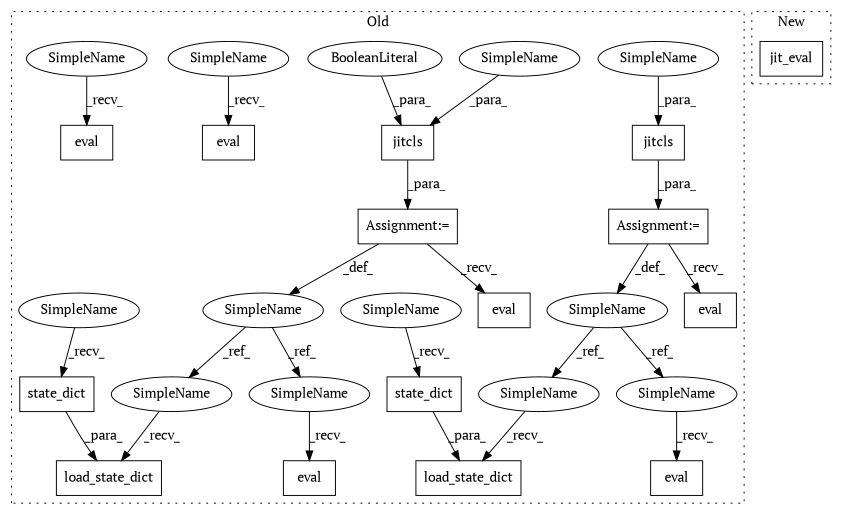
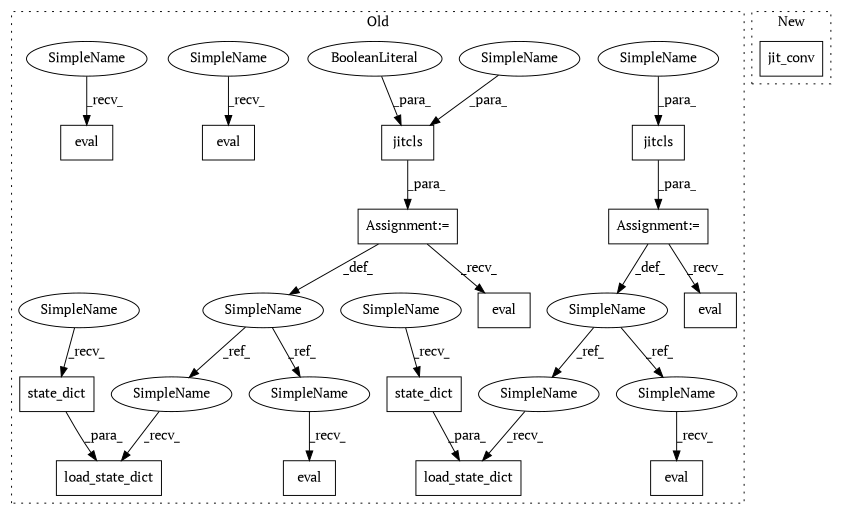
  digraph {
    fontname="PT Serif"
    node [a=32 l=6 shape=box fontname="PT Serif"]
    edge [fontname="PT Serif"]
    n1 [l="7,1" label=jitcls s="1534,1570"]
    n2 [label=eval s=1692]
    n3 [a=42 l=7 label=SimpleName s=1526 shape=ellipse]
    n4 [l="16,1" label=load_state_dict s="1585,1618"]
    n5 [label=eval s=1715]
    n6 [l=12 label=state_dict s=1606]
    n7 [a=7 l=1 label="Assignment:=" s=1533]
    n8 [a=9 l=4 label=BooleanLiteral s=1566 shape=ellipse]
    n9 [l="7,1" label=jitcls s="1066,1097"]
    n10 [label=eval s=1219]
    n11 [a=42 l=7 label=SimpleName s=1058 shape=ellipse]
    n12 [l="16,1" label=load_state_dict s="1112,1145"]
    n13 [l=12 label=state_dict s=1133]
    n14 [label=eval s=1242]
    n15 [a=7 l=1 label="Assignment:=" s=1065]
    n16 [label=eval s=1199]
    n17 [label=eval s=1672]
    n18 [a=42 l=12 label=SimpleName s=1085 shape=ellipse]
    n19 [a=42 l=12 label=SimpleName s=1553 shape=ellipse]
    n20 [a=42 l=7 label=SimpleName s=1211 shape=ellipse]
    n21 [a=42 l=7 label=SimpleName s=1104 shape=ellipse]
    n22 [a=42 l=4 label=SimpleName s=1667 shape=ellipse]
    n23 [a=42 l=4 label=SimpleName s=1601 shape=ellipse]
    n24 [a=42 l=4 label=SimpleName s=1128 shape=ellipse]
    n25 [a=42 l=4 label=SimpleName s=1194 shape=ellipse]
    n26 [a=42 l=7 label=SimpleName s=1577 shape=ellipse]
    n27 [a=42 l=7 label=SimpleName s=1684 shape=ellipse]
-   n28 [l="9,1" label=jit_eval s="972,993"]
+   n28 [l="9,1" label=jit_conv s="972,993"]
    subgraph cluster_1 {
      label=Old
      style=dotted
      n1
      n2
      n3
      n4
      n5
      n6
      n7
      n8
      n9
      n10
      n11
      n12
      n13
      n14
      n15
      n16
      n17
      n18
      n19
      n20
      n21
      n22
      n23
      n24
      n25
      n26
      n27
    }
    subgraph cluster_2 {
      label=New
      style=dotted
      n28
    }
    n1 -> n7 [label=_para_]
    n3 -> n26 [label=_ref_]
    n3 -> n27 [label=_ref_]
    n6 -> n4 [label=_para_]
    n7 -> n3 [label=_def_]
    n7 -> n5 [label=_recv_]
    n8 -> n1 [label=_para_]
    n9 -> n15 [label=_para_]
    n11 -> n20 [label=_ref_]
    n11 -> n21 [label=_ref_]
    n13 -> n12 [label=_para_]
    n15 -> n11 [label=_def_]
    n15 -> n14 [label=_recv_]
    n18 -> n9 [label=_para_]
    n19 -> n1 [label=_para_]
    n20 -> n10 [label=_recv_]
    n21 -> n12 [label=_recv_]
    n22 -> n17 [label=_recv_]
    n23 -> n6 [label=_recv_]
    n24 -> n13 [label=_recv_]
    n25 -> n16 [label=_recv_]
    n26 -> n4 [label=_recv_]
    n27 -> n2 [label=_recv_]
  }
